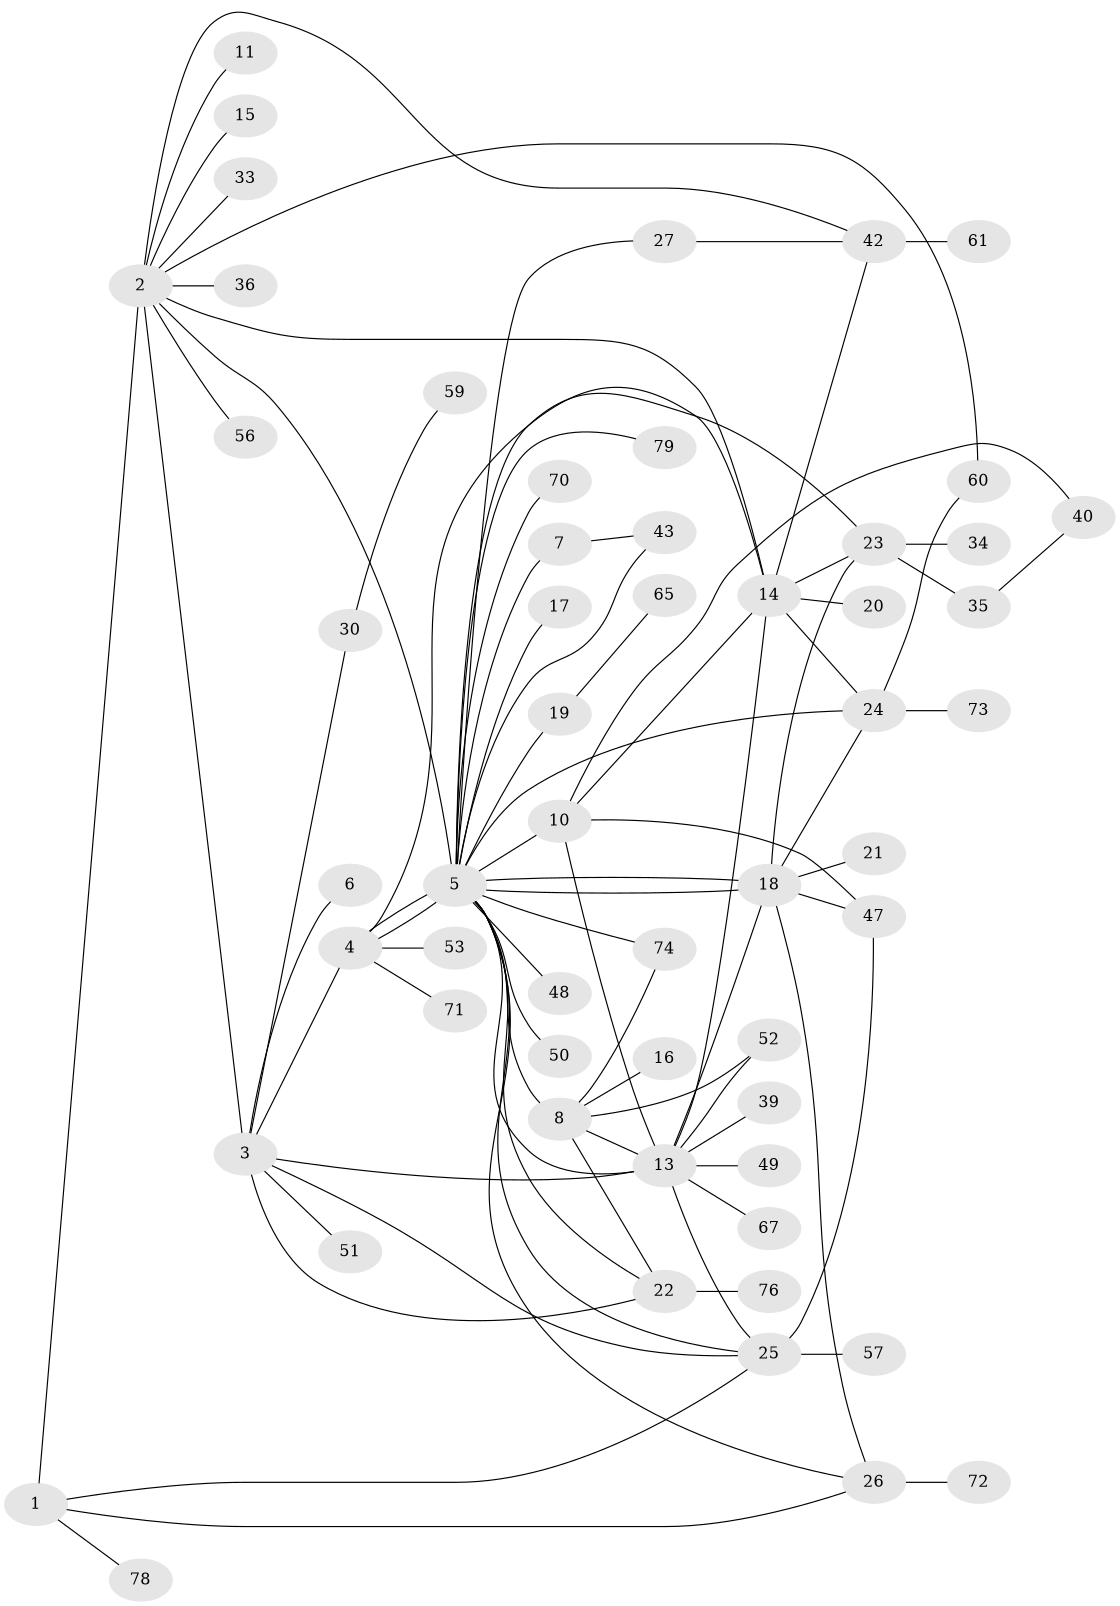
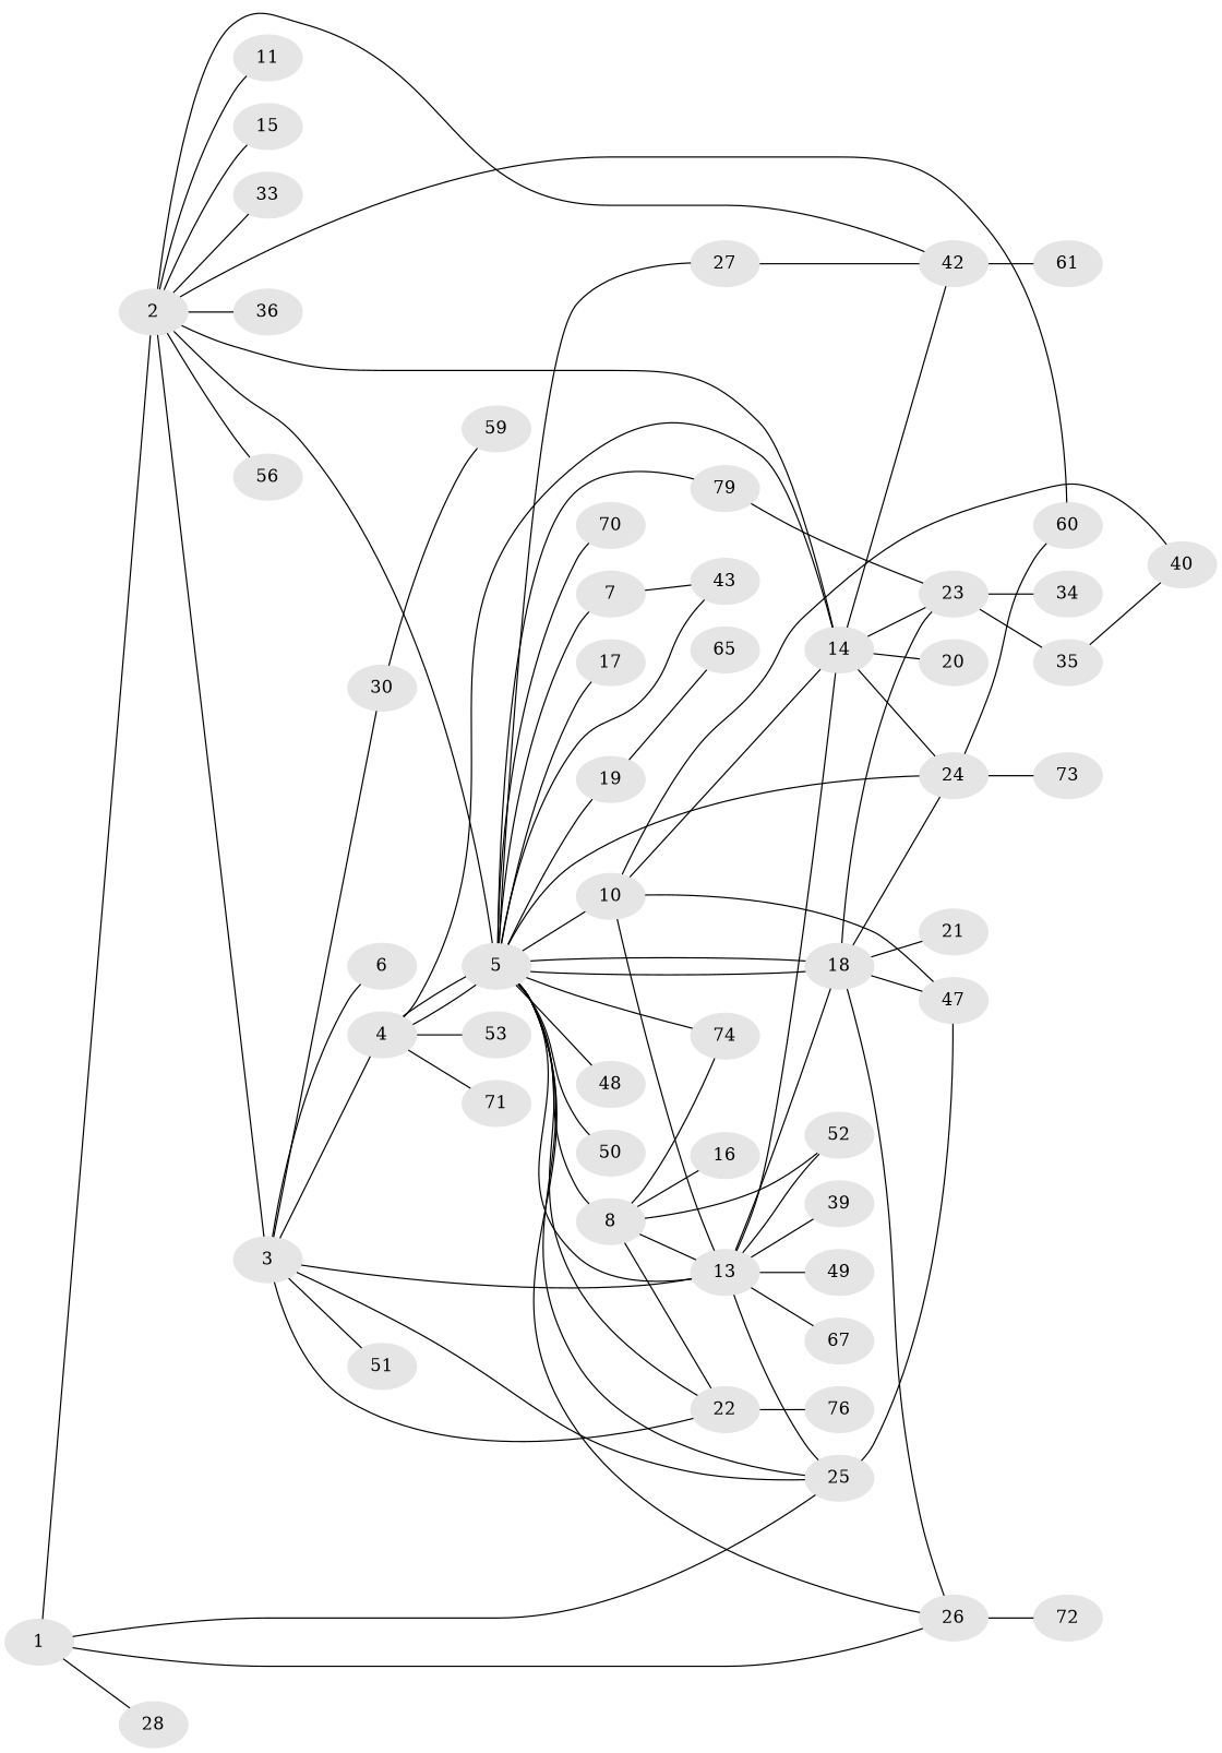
  graph {
    rankdir=LR
    node [color=gray90 style=filled]
    1 [super="+12"]
    2 [super="+54"]
    25 [super="+62"]
    26 [super="+63"]
-   28 [label=78]
+   28
    3 [super="+78"]
    5 [super="+45"]
    11
    14 [super="+55"]
    15
    33
    36
    42 [super="+44"]
    56
    60
    47 [super="+66"]
-   57
    72
    4 [super="+9"]
    6
    13 [super="+41"]
    22 [super="+75"]
    30 [super="+31"]
    51
    23 [super="+32"]
    7
    8 [super="+68"]
    10 [super="+29"]
    17
    18 [super="+37"]
    19 [super="+64"]
    24 [super="+58"]
    27
    43
    48
    50
    70 [super="+77"]
    74
    79
    20
    61
    53
    71
    52
    39
    49
    67
    76
    34
    35 [super="+38"]
    59
    16 [super="+46"]
    40
    21
    65
    73
    1 -- 2
    1 -- 25
    1 -- 26
    1 -- 28
    2 -- 3
    2 -- 5
    2 -- 11
    2 -- 14
    2 -- 15
    2 -- 33
    2 -- 36
    2 -- 42
    2 -- 56
    2 -- 60
    25 -- 47
-   25 -- 57
    26 -- 72
    3 -- 25
    3 -- 4
    3 -- 6
    3 -- 13
    3 -- 22 [weight=2]
    3 -- 30
    3 -- 51
    5 -- 25
    5 -- 26
    5 -- 13
    5 -- 22
-   5 -- 23
+   79 -- 23
    5 -- 7
    5 -- 8
    5 -- 10
    5 -- 17
    5 -- 18
    5 -- 18
    5 -- 19
    5 -- 24
    5 -- 27
    5 -- 43
    5 -- 48
    5 -- 50
    5 -- 70
    5 -- 74 [weight=2]
    5 -- 79
    14 -- 42
    14 -- 23
    14 -- 24
    14 -- 20
    42 -- 61
    4 -- 5
    4 -- 5
    4 -- 14
    4 -- 53
    4 -- 71
    13 -- 25 [weight=2]
    13 -- 14
    13 -- 18
    13 -- 52
    13 -- 39
    13 -- 49
    13 -- 67
    22 -- 76
    30 -- 59
    23 -- 34
    23 -- 35
    7 -- 43
    8 -- 13
    8 -- 22
    8 -- 74
    8 -- 52
    8 -- 16
    10 -- 14
    10 -- 47
    10 -- 13
    10 -- 40
    18 -- 26
    18 -- 47
    18 -- 23
    18 -- 24
    18 -- 21
    19 -- 65
    24 -- 60
    24 -- 73
    27 -- 42
    35 -- 40
  }
